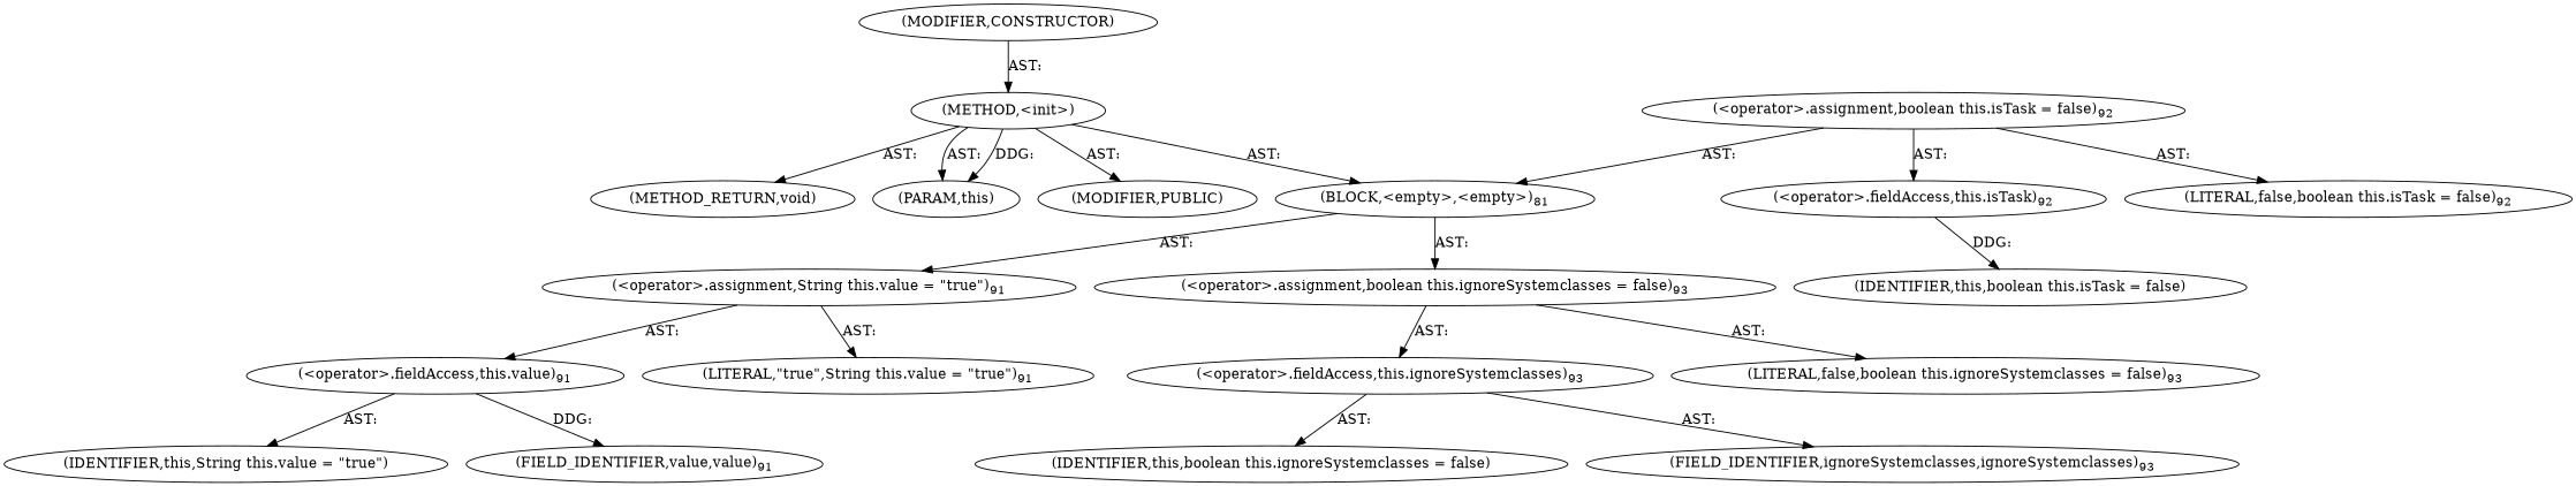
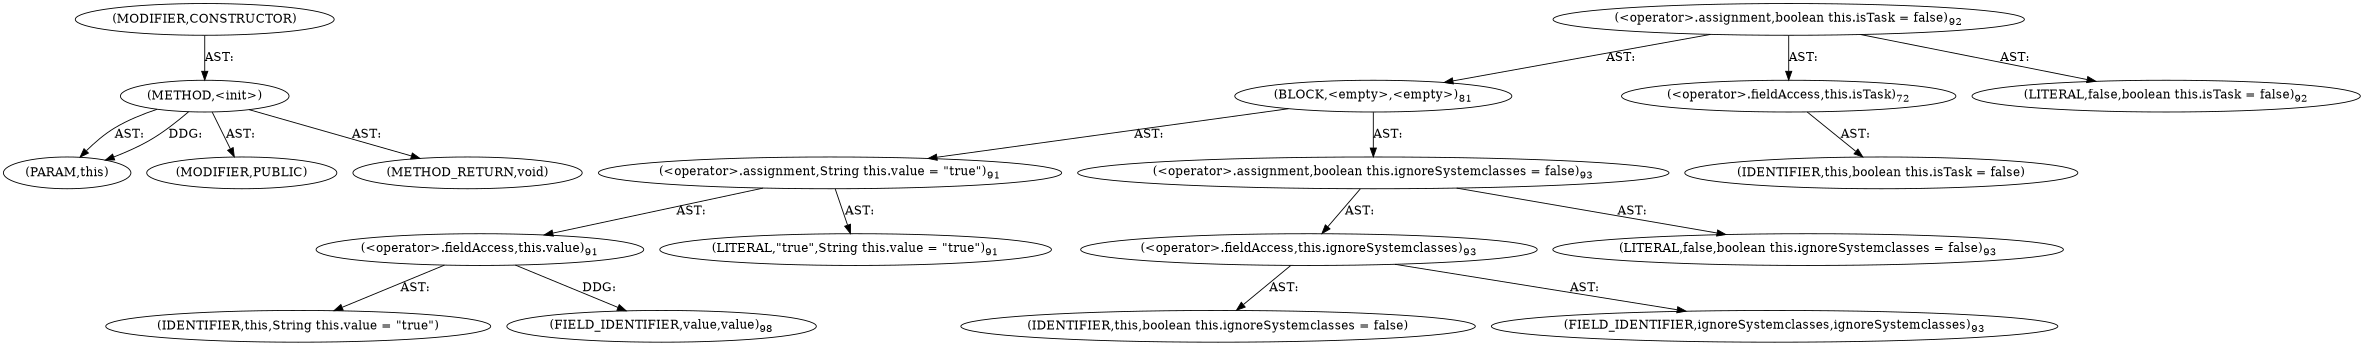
  digraph {
    n1 [label=<(METHOD,&lt;init&gt;)>]
    n2 [label=<(PARAM,this)>]
    n3 [label=<(BLOCK,&lt;empty&gt;,&lt;empty&gt;)<SUB>81</SUB>>]
    n4 [label=<(MODIFIER,PUBLIC)>]
    n5 [label=<(METHOD_RETURN,void)>]
    n6 [label=<(&lt;operator&gt;.assignment,String this.value = &quot;true&quot;)<SUB>91</SUB>>]
    n7 [label=<(&lt;operator&gt;.assignment,boolean this.ignoreSystemclasses = false)<SUB>93</SUB>>]
    n8 [label=<(MODIFIER,CONSTRUCTOR)>]
    n9 [label=<(&lt;operator&gt;.fieldAccess,this.value)<SUB>91</SUB>>]
    n10 [label=<(LITERAL,&quot;true&quot;,String this.value = &quot;true&quot;)<SUB>91</SUB>>]
    n11 [label=<(&lt;operator&gt;.assignment,boolean this.isTask = false)<SUB>92</SUB>>]
-   n12 [label=<(&lt;operator&gt;.fieldAccess,this.isTask)<SUB>92</SUB>>]
+   n12 [label=<(&lt;operator&gt;.fieldAccess,this.isTask)<SUB>72</SUB>>]
    n13 [label=<(LITERAL,false,boolean this.isTask = false)<SUB>92</SUB>>]
    n14 [label=<(&lt;operator&gt;.fieldAccess,this.ignoreSystemclasses)<SUB>93</SUB>>]
    n15 [label=<(LITERAL,false,boolean this.ignoreSystemclasses = false)<SUB>93</SUB>>]
    n16 [label=<(IDENTIFIER,this,String this.value = &quot;true&quot;)>]
-   n17 [label=<(FIELD_IDENTIFIER,value,value)<SUB>91</SUB>>]
+   n17 [label=<(FIELD_IDENTIFIER,value,value)<SUB>98</SUB>>]
    n18 [label=<(IDENTIFIER,this,boolean this.isTask = false)>]
    n19 [label=<(IDENTIFIER,this,boolean this.ignoreSystemclasses = false)>]
    n20 [label=<(FIELD_IDENTIFIER,ignoreSystemclasses,ignoreSystemclasses)<SUB>93</SUB>>]
    n1 -> n2 [label="AST: "]
    n1 -> n2 [label="DDG: "]
-   n1 -> n3 [label="AST: "]
    n1 -> n4 [label="AST: "]
    n1 -> n5 [label="AST: "]
    n3 -> n6 [label="AST: "]
    n3 -> n7 [label="AST: "]
    n6 -> n9 [label="AST: "]
    n6 -> n10 [label="AST: "]
    n7 -> n14 [label="AST: "]
    n7 -> n15 [label="AST: "]
    n8 -> n1 [label="AST: "]
    n9 -> n16 [label="AST: "]
    n9 -> n17 [label="DDG: "]
    n11 -> n3 [label="AST: "]
    n11 -> n12 [label="AST: "]
    n11 -> n13 [label="AST: "]
-   n12 -> n18 [label="DDG: "]
+   n12 -> n18 [label="AST: "]
    n14 -> n19 [label="AST: "]
    n14 -> n20 [label="AST: "]
  }
